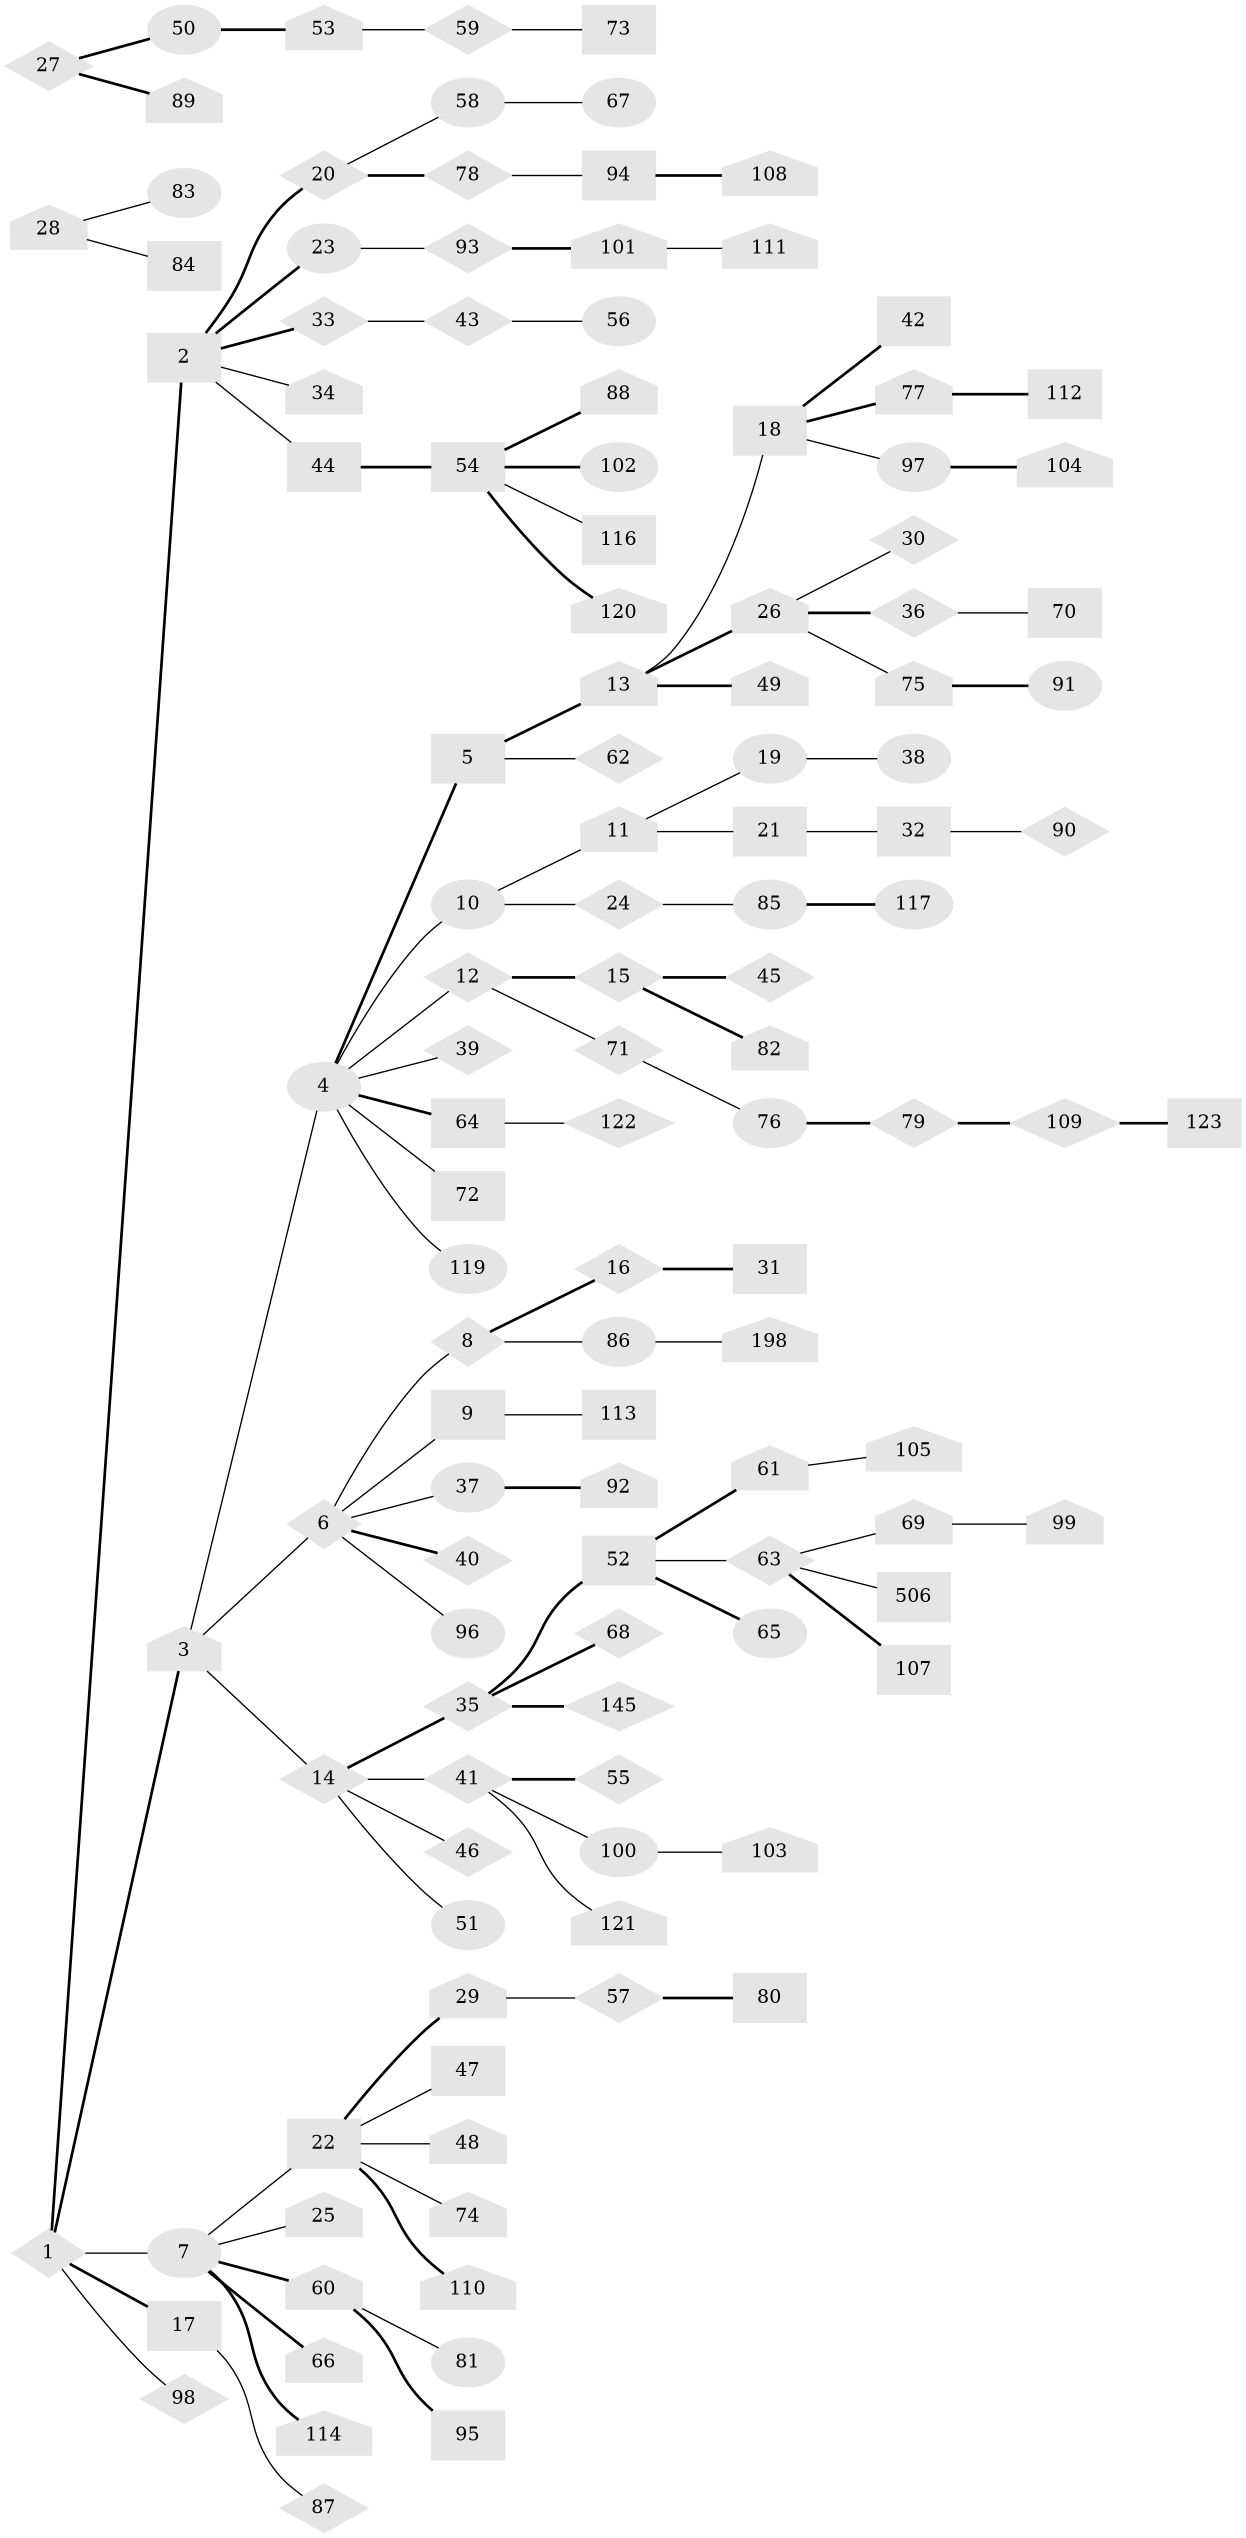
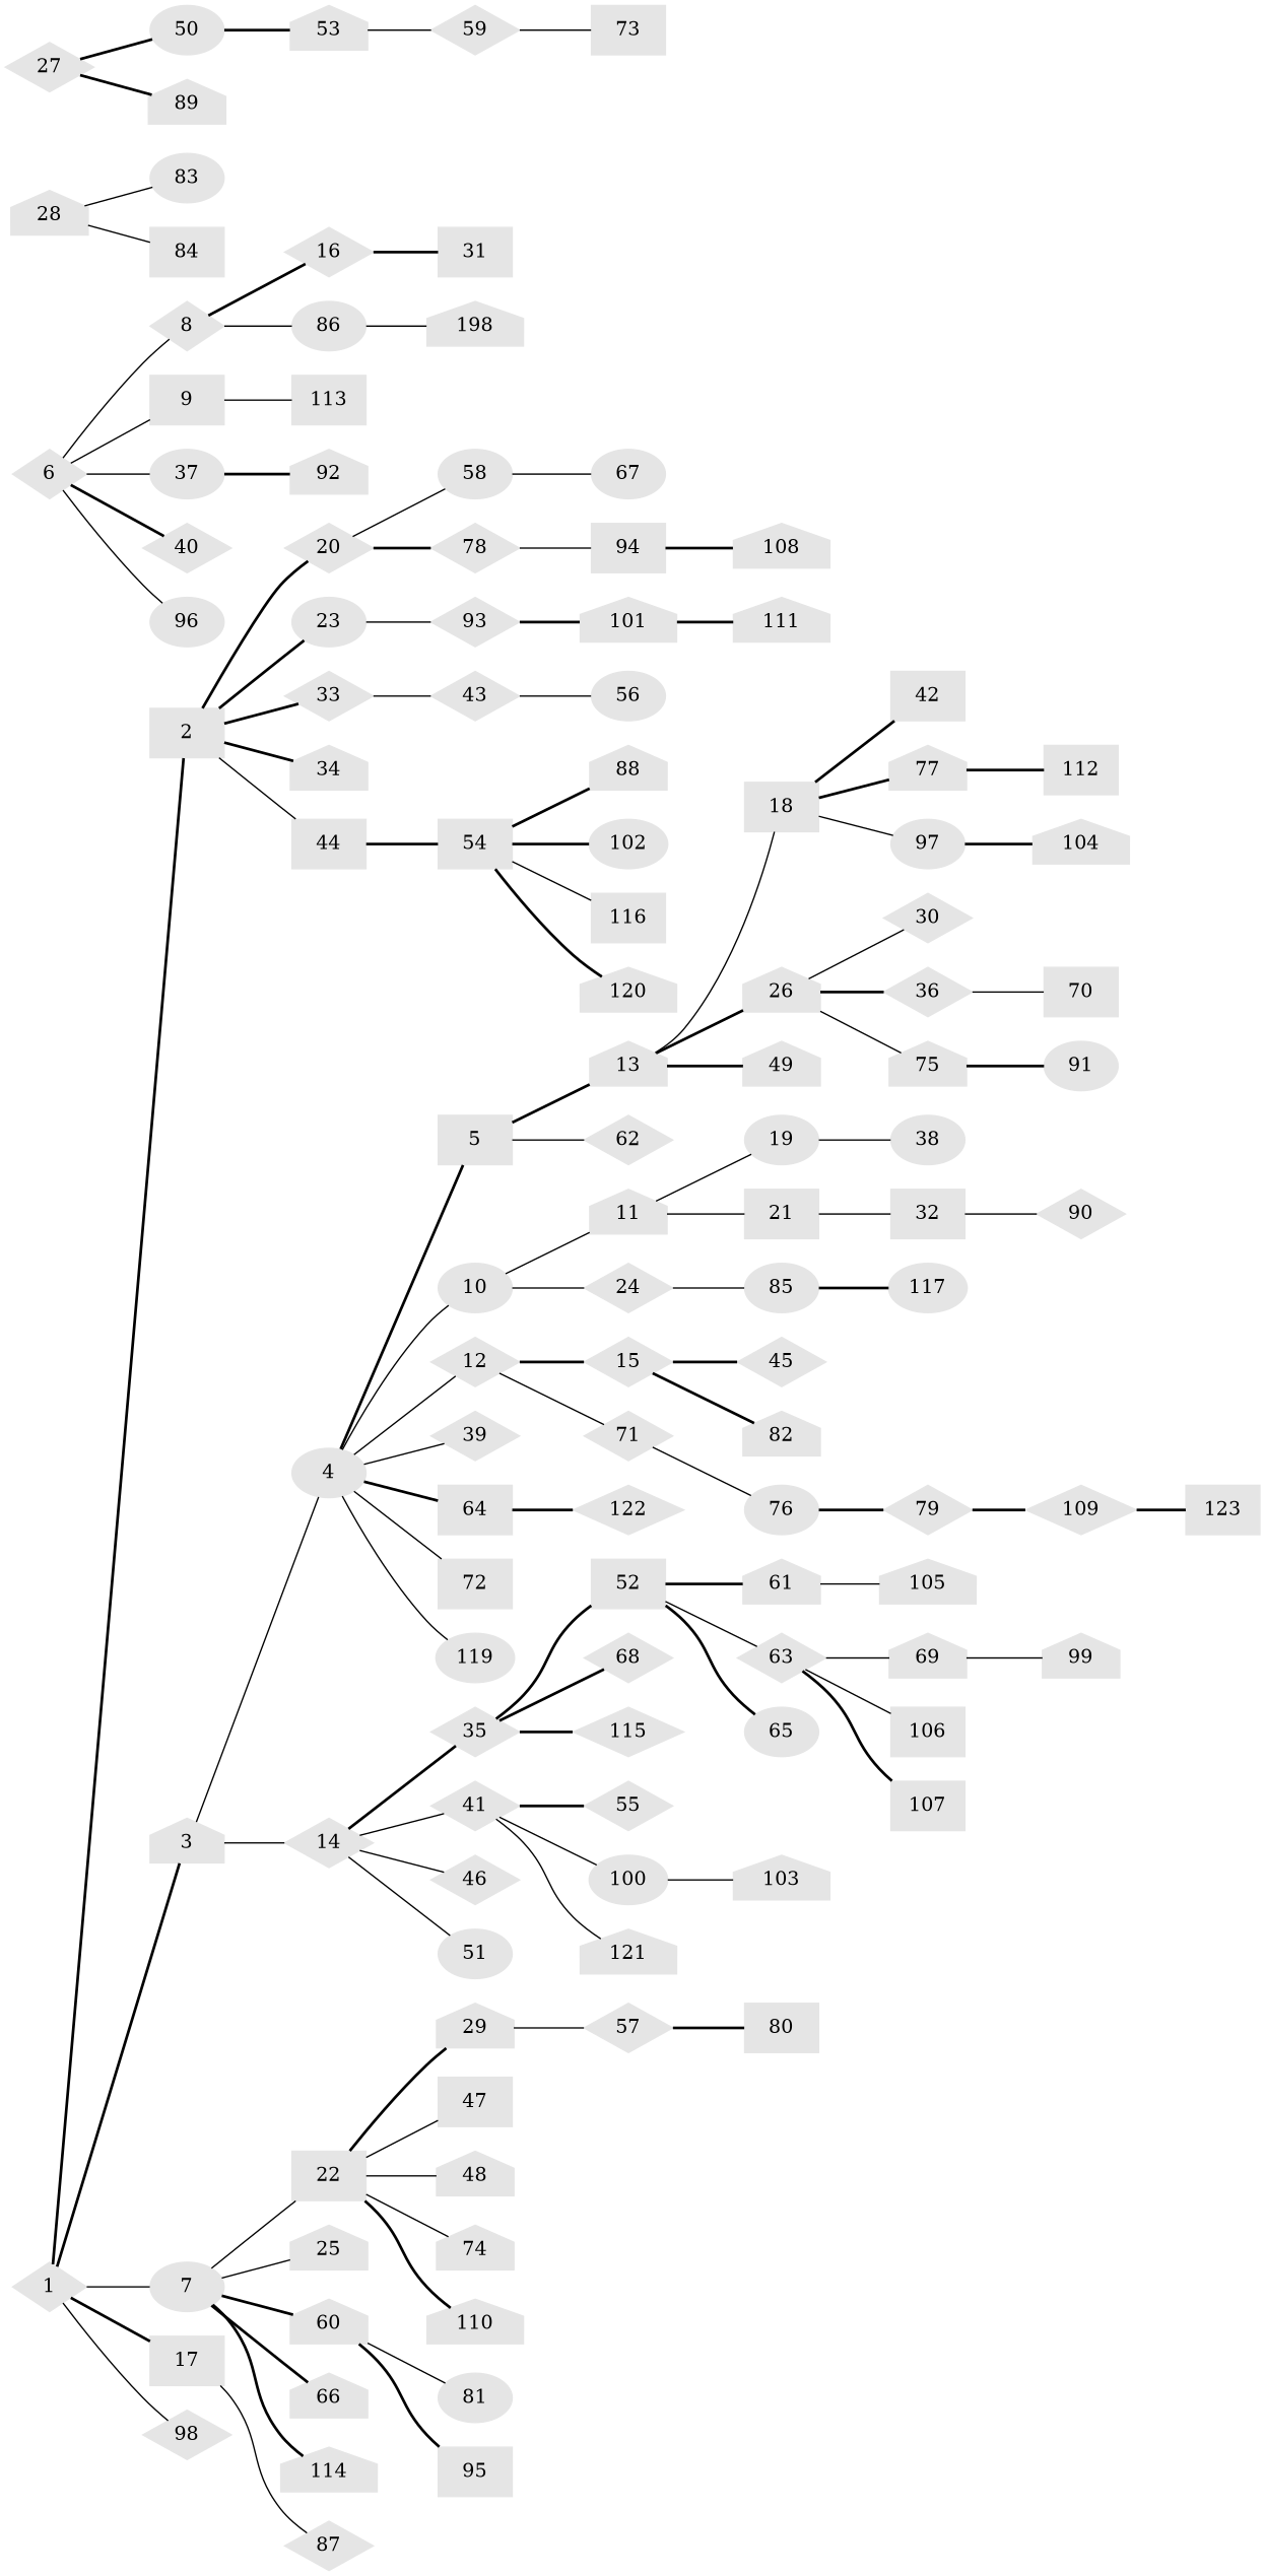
  graph {
    rankdir=LR
    node [color=gray90 shape=diamond style=filled]
    edge [style=solid]
    2 [shape=box]
    1
    3 [shape=house]
    7 [shape=ellipse]
    17 [shape=box]
    98
    20
    23 [shape=ellipse]
    33
    34 [shape=house]
    44 [shape=box]
    4 [shape=ellipse]
    6
    14
    22 [shape=box]
    25 [shape=house]
    60 [shape=house]
    66 [shape=house]
    114 [shape=house]
    87
    28 [shape=house]
    83 [shape=ellipse]
    84 [shape=box]
    58 [shape=ellipse]
    78
    93
    43
    54 [shape=box]
    5 [shape=box]
    10 [shape=ellipse]
    12
    39
    64 [shape=box]
    72 [shape=box]
    119 [shape=ellipse]
    8
    9 [shape=box]
    37 [shape=ellipse]
    40
    96 [shape=ellipse]
    35
    41
    46
    51 [shape=ellipse]
    13 [shape=house]
    62
    11 [shape=house]
    24
    15
    71
    122
    18 [shape=box]
    26 [shape=house]
    49 [shape=house]
    16
    86 [shape=ellipse]
    113 [shape=box]
    92 [shape=house]
    29 [shape=house]
    47 [shape=box]
    48 [shape=house]
    74 [shape=house]
    110 [shape=house]
    81 [shape=ellipse]
    95 [shape=box]
    31 [shape=box]
    n67 [label=198 shape=house]
    19 [shape=ellipse]
    21 [shape=box]
    85 [shape=ellipse]
    38 [shape=ellipse]
    32 [shape=box]
    45
    82 [shape=house]
    76 [shape=ellipse]
    42 [shape=box]
    77 [shape=house]
    97 [shape=ellipse]
    30
    36
    75 [shape=house]
    52 [shape=box]
    68
-   115 [label=145]
+   115
    55
    100 [shape=ellipse]
    121 [shape=house]
    112 [shape=box]
    104 [shape=house]
    67 [shape=ellipse]
    94 [shape=box]
    90
    57
    101 [shape=house]
    117 [shape=ellipse]
    50 [shape=ellipse]
    27
    89 [shape=house]
    70 [shape=box]
    91 [shape=ellipse]
    53 [shape=house]
    80 [shape=box]
    56 [shape=ellipse]
    61 [shape=house]
    63
    65 [shape=ellipse]
    103 [shape=house]
    88 [shape=house]
    102 [shape=ellipse]
    116 [shape=box]
    120 [shape=house]
    59
    105 [shape=house]
    69 [shape=house]
-   106 [shape=box label=506]
+   106 [shape=box]
    107 [shape=box]
    73 [shape=box]
    99 [shape=house]
    79
    109
    108 [shape=house]
    123 [shape=box]
    111 [shape=house]
    2 -- 20 [style=bold]
    2 -- 23 [style=bold]
    2 -- 33 [style=bold]
-   2 -- 34
+   2 -- 34 [style=bold]
    2 -- 44
    1 -- 2 [style=bold]
    1 -- 3 [style=bold]
    1 -- 7
    1 -- 17 [style=bold]
    1 -- 98
    3 -- 4
-   3 -- 6
    3 -- 14
    7 -- 22
    7 -- 25
    7 -- 60 [style=bold]
    7 -- 66 [style=bold]
    7 -- 114 [style=bold]
    17 -- 87
    20 -- 58
    20 -- 78 [style=bold]
    23 -- 93
    33 -- 43
    44 -- 54 [style=bold]
    4 -- 5 [style=bold]
    4 -- 10
    4 -- 12
    4 -- 39
    4 -- 64 [style=bold]
    4 -- 72
    4 -- 119
    6 -- 8
    6 -- 9
    6 -- 37
    6 -- 40 [style=bold]
    6 -- 96
    14 -- 35 [style=bold]
    14 -- 41
    14 -- 46
    14 -- 51
    22 -- 29 [style=bold]
    22 -- 47
    22 -- 48
    22 -- 74
    22 -- 110 [style=bold]
    60 -- 81
    60 -- 95 [style=bold]
    28 -- 83
    28 -- 84
    58 -- 67
    78 -- 94
    93 -- 101 [style=bold]
    43 -- 56
    54 -- 88 [style=bold]
    54 -- 102 [style=bold]
    54 -- 116
    54 -- 120 [style=bold]
    5 -- 13 [style=bold]
    5 -- 62
    10 -- 11
    10 -- 24
    12 -- 15 [style=bold]
    12 -- 71
-   64 -- 122
+   64 -- 122 [style=bold]
    8 -- 16 [style=bold]
    8 -- 86
    9 -- 113
    37 -- 92 [style=bold]
    35 -- 52 [style=bold]
    35 -- 68 [style=bold]
    35 -- 115 [style=bold]
    41 -- 55 [style=bold]
    41 -- 100
    41 -- 121
    13 -- 18
    13 -- 26 [style=bold]
    13 -- 49 [style=bold]
    11 -- 19
    11 -- 21
    24 -- 85
    15 -- 45 [style=bold]
    15 -- 82 [style=bold]
    71 -- 76
    18 -- 42 [style=bold]
    18 -- 77 [style=bold]
    18 -- 97
    26 -- 30
    26 -- 36 [style=bold]
    26 -- 75
    16 -- 31 [style=bold]
    86 -- n67
    29 -- 57
    19 -- 38
    21 -- 32
    85 -- 117 [style=bold]
    32 -- 90
    76 -- 79 [style=bold]
    77 -- 112 [style=bold]
    97 -- 104 [style=bold]
    36 -- 70
    75 -- 91 [style=bold]
    52 -- 61 [style=bold]
    52 -- 63
    52 -- 65 [style=bold]
    100 -- 103
    94 -- 108 [style=bold]
    57 -- 80 [style=bold]
-   101 -- 111
+   101 -- 111 [style=bold]
    50 -- 53 [style=bold]
    27 -- 50 [style=bold]
    27 -- 89 [style=bold]
    53 -- 59
    61 -- 105
    63 -- 69
    63 -- 106
    63 -- 107 [style=bold]
    59 -- 73
    69 -- 99
    79 -- 109 [style=bold]
    109 -- 123 [style=bold]
  }
